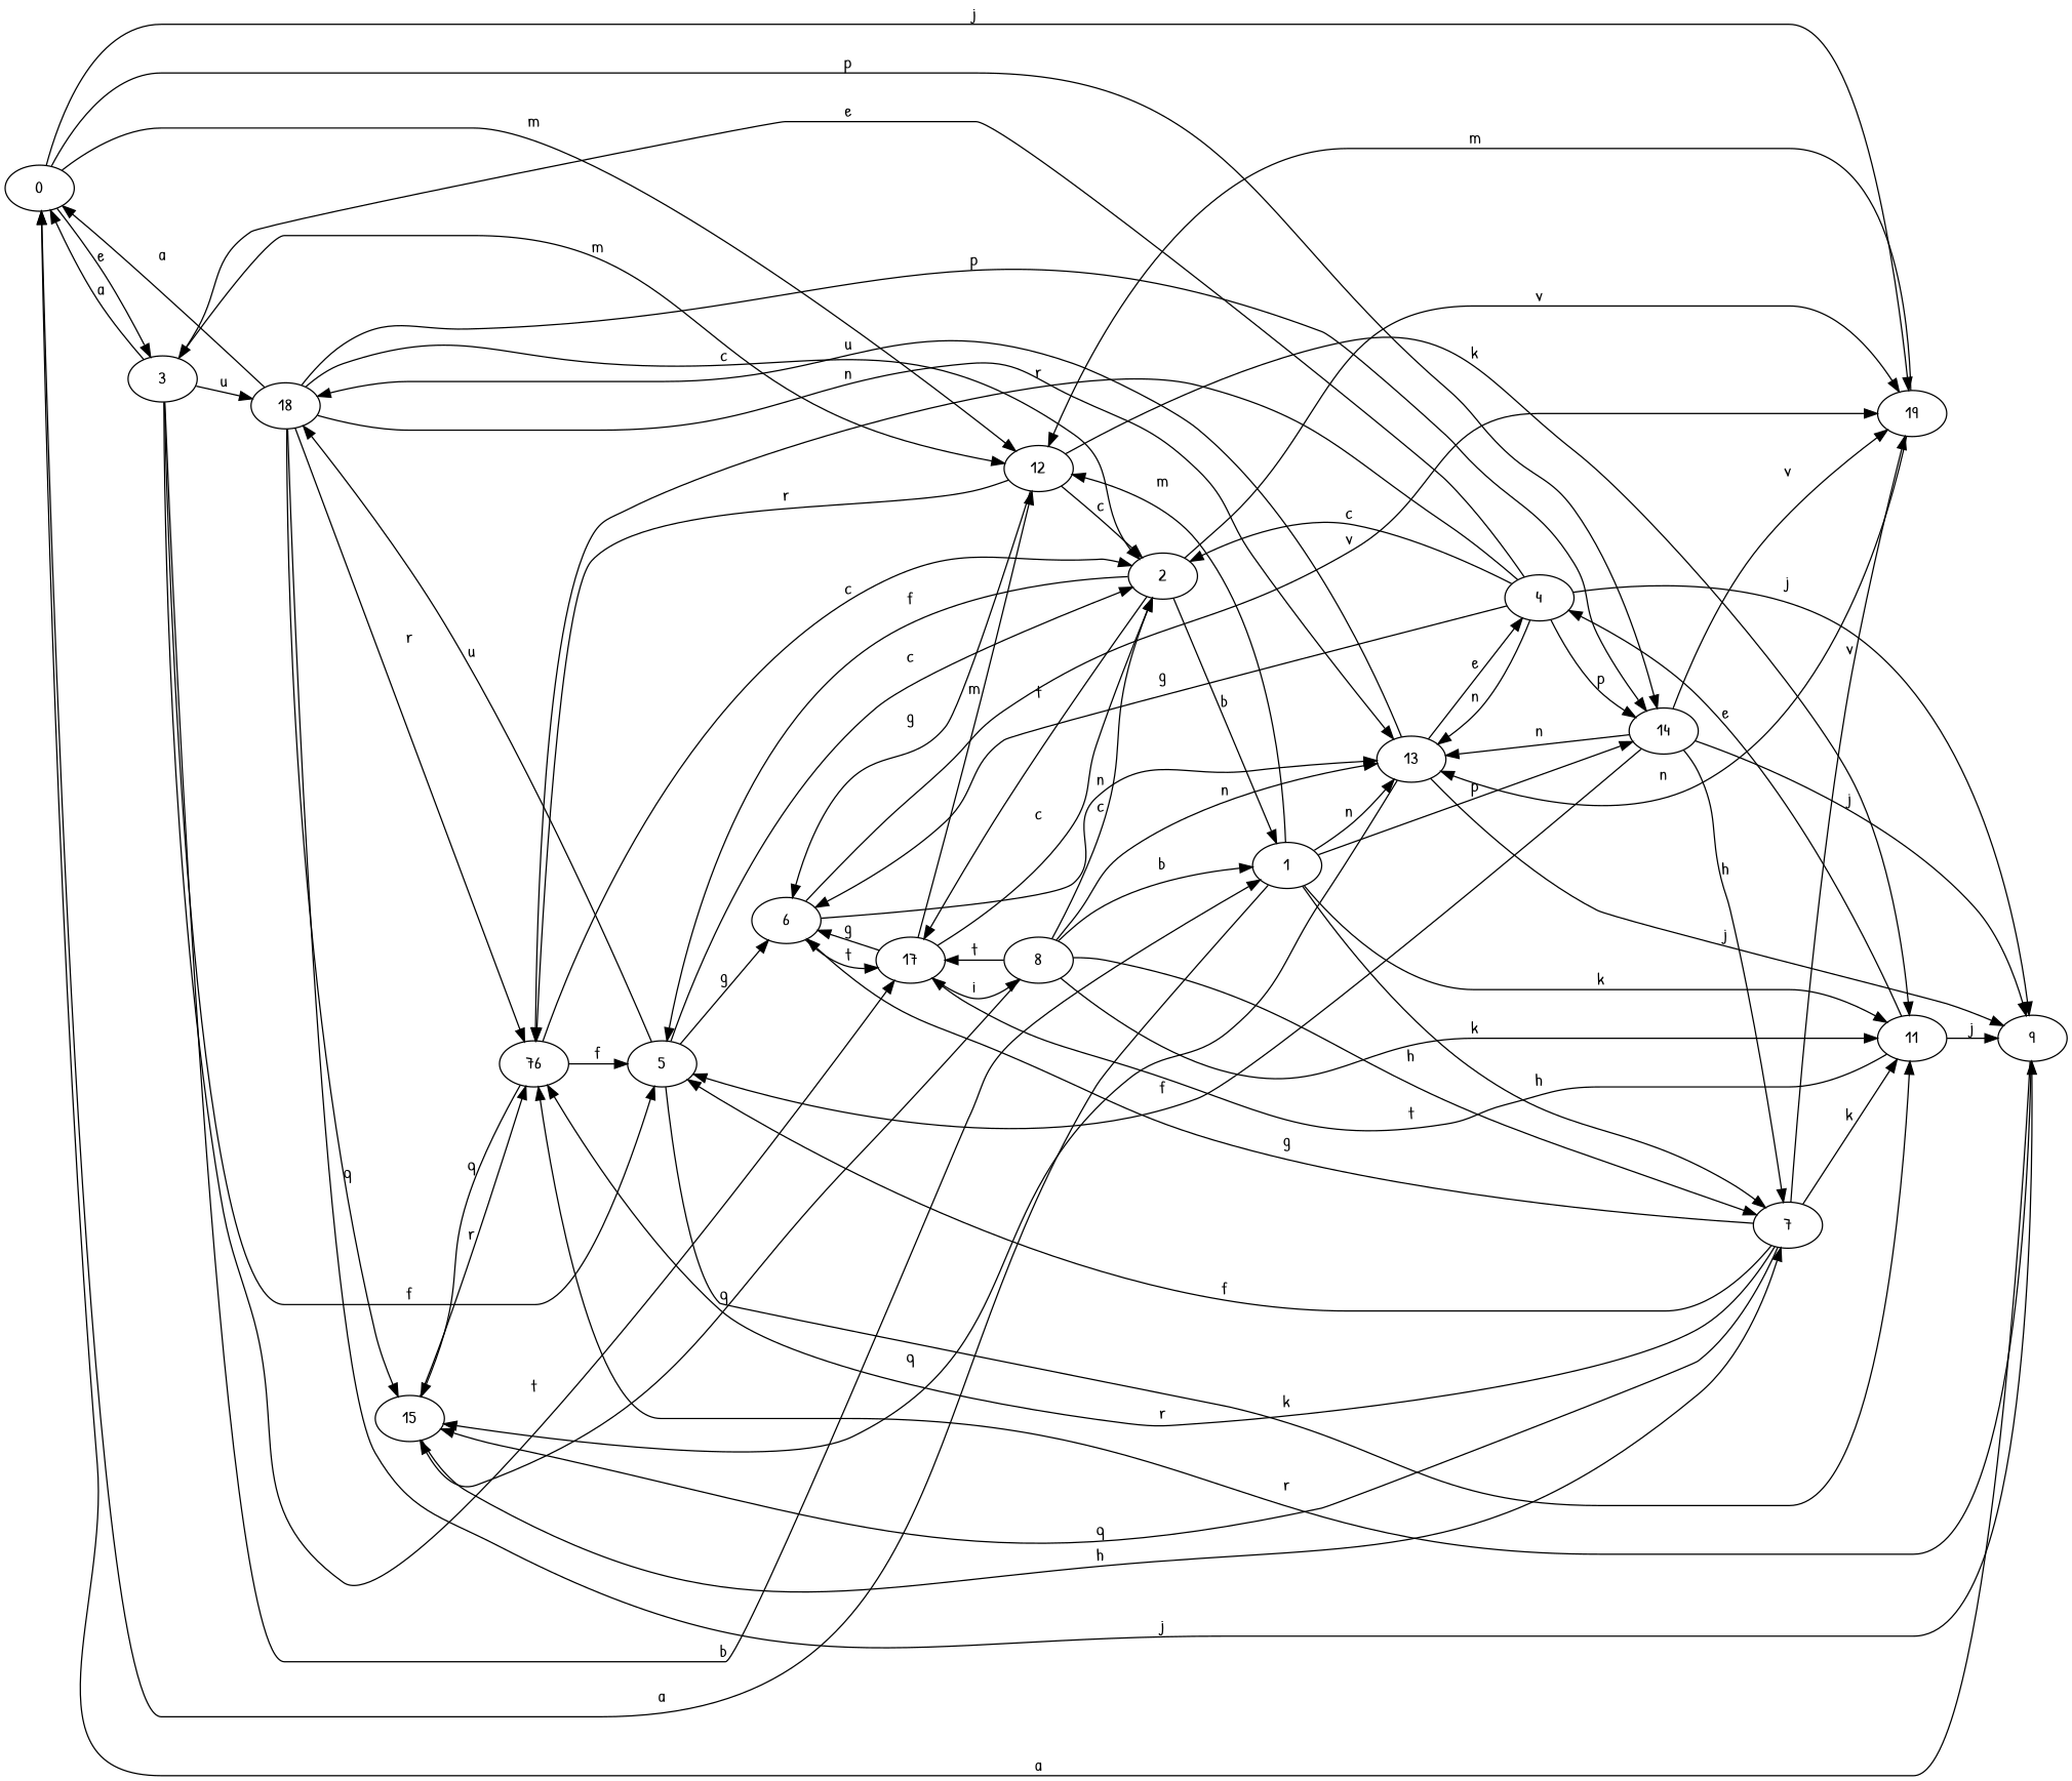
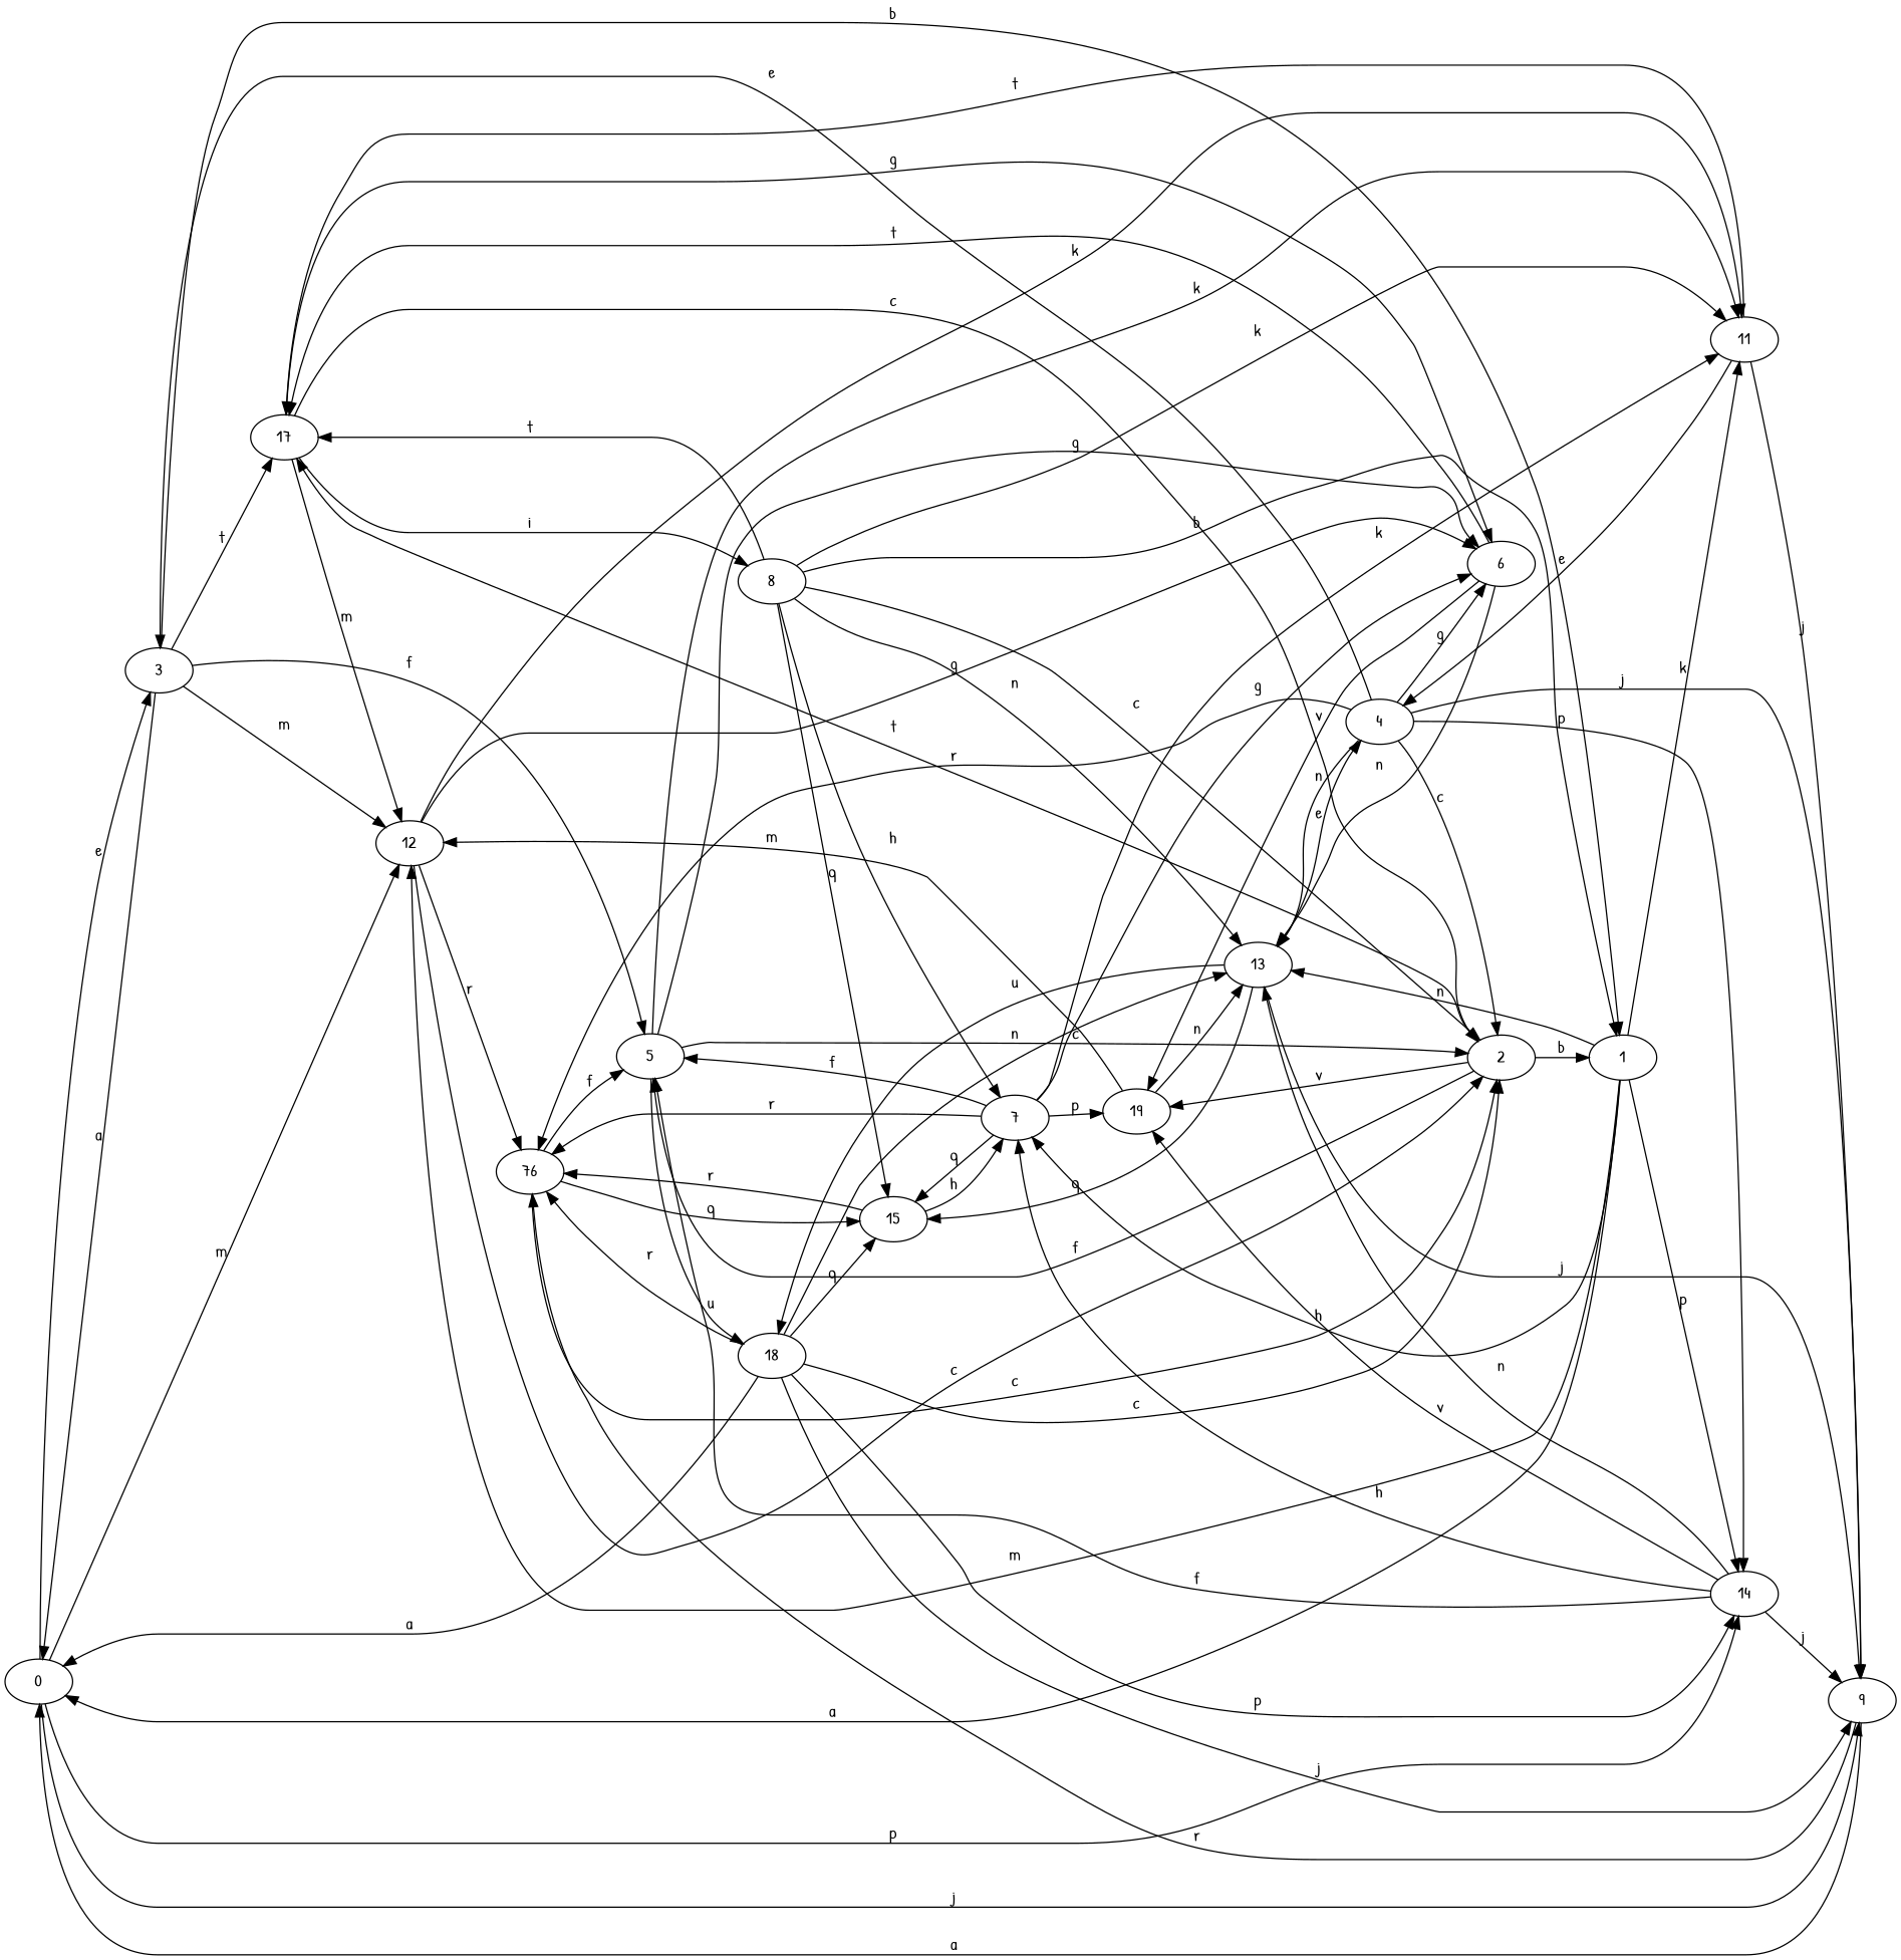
  strict digraph {
    fontname="Patrick Hand"
    rankdir=LR
    node [fontname="Patrick Hand"]
    edge [fontname="Patrick Hand"]
    0
    3
    9
    12
    14
    1
    5
    17
    18
    n10 [label=76]
    11
    2
    6
    7
    13
    19
    15
    4
    8
    0 -> 3 [label=e]
-   0 -> 19 [label=j]
+   0 -> 9 [label=j]
    0 -> 12 [label=m]
    0 -> 14 [label=p]
    3 -> 0 [label=a]
    3 -> 12 [label=m]
    3 -> 1 [label=b]
    3 -> 5 [label=f]
    3 -> 17 [label=t]
-   3 -> 18 [label=u]
    9 -> 0 [label=a]
    9 -> n10 [label=r]
    12 -> n10 [label=r]
    12 -> 11 [label=k]
    12 -> 2 [label=c]
    12 -> 6 [label=g]
    14 -> 9 [label=j]
    14 -> 5 [label=f]
    14 -> 7 [label=h]
    14 -> 13 [label=n]
    14 -> 19 [label=v]
    1 -> 0 [label=a]
    1 -> 12 [label=m]
    1 -> 14 [label=p]
    1 -> 11 [label=k]
    1 -> 7 [label=h]
    1 -> 13 [label=n]
    5 -> 18 [label=u]
    5 -> 11 [label=k]
    5 -> 2 [label=c]
    5 -> 6 [label=g]
    17 -> 12 [label=m]
    17 -> 2 [label=c]
    17 -> 6 [label=g]
    17 -> 8 [label=i]
    18 -> 0 [label=a]
    18 -> 9 [label=j]
    18 -> 14 [label=p]
    18 -> n10 [label=r]
    18 -> 2 [label=c]
    18 -> 13 [label=n]
    18 -> 15 [label=q]
    n10 -> 5 [label=f]
    n10 -> 2 [label=c]
    n10 -> 15 [label=q]
    11 -> 9 [label=j]
    11 -> 17 [label=t]
    11 -> 4 [label=e]
    2 -> 1 [label=b]
    2 -> 5 [label=f]
    2 -> 17 [label=t]
    2 -> 19 [label=v]
    6 -> 17 [label=t]
    6 -> 13 [label=n]
    6 -> 19 [label=v]
    7 -> 5 [label=f]
    7 -> n10 [label=r]
    7 -> 11 [label=k]
    7 -> 6 [label=g]
-   7 -> 19 [label=v]
+   7 -> 19 [label=p]
    7 -> 15 [label=q]
    13 -> 9 [label=j]
    13 -> 18 [label=u]
    13 -> 15 [label=q]
    13 -> 4 [label=e]
    19 -> 12 [label=m]
    19 -> 13 [label=n]
    15 -> n10 [label=r]
    15 -> 7 [label=h]
    4 -> 3 [label=e]
    4 -> 9 [label=j]
    4 -> 14 [label=p]
    4 -> n10 [label=r]
    4 -> 2 [label=c]
    4 -> 6 [label=g]
    4 -> 13 [label=n]
    8 -> 1 [label=b]
    8 -> 17 [label=t]
    8 -> 11 [label=k]
    8 -> 2 [label=c]
    8 -> 7 [label=h]
    8 -> 13 [label=n]
    8 -> 15 [label=q]
  }
